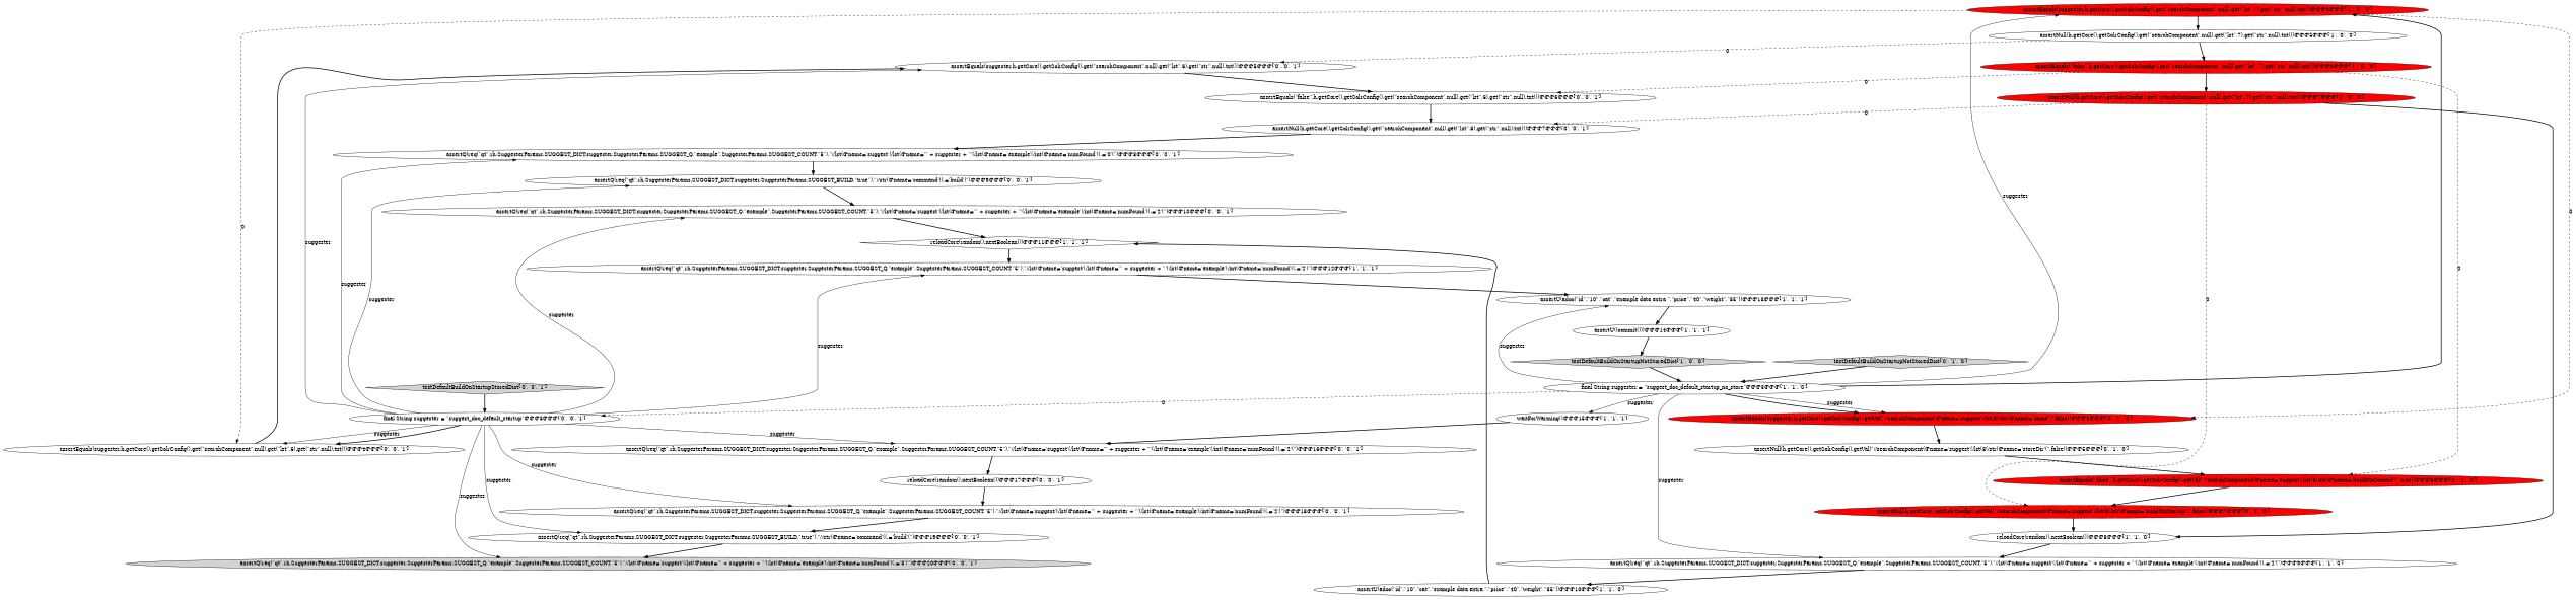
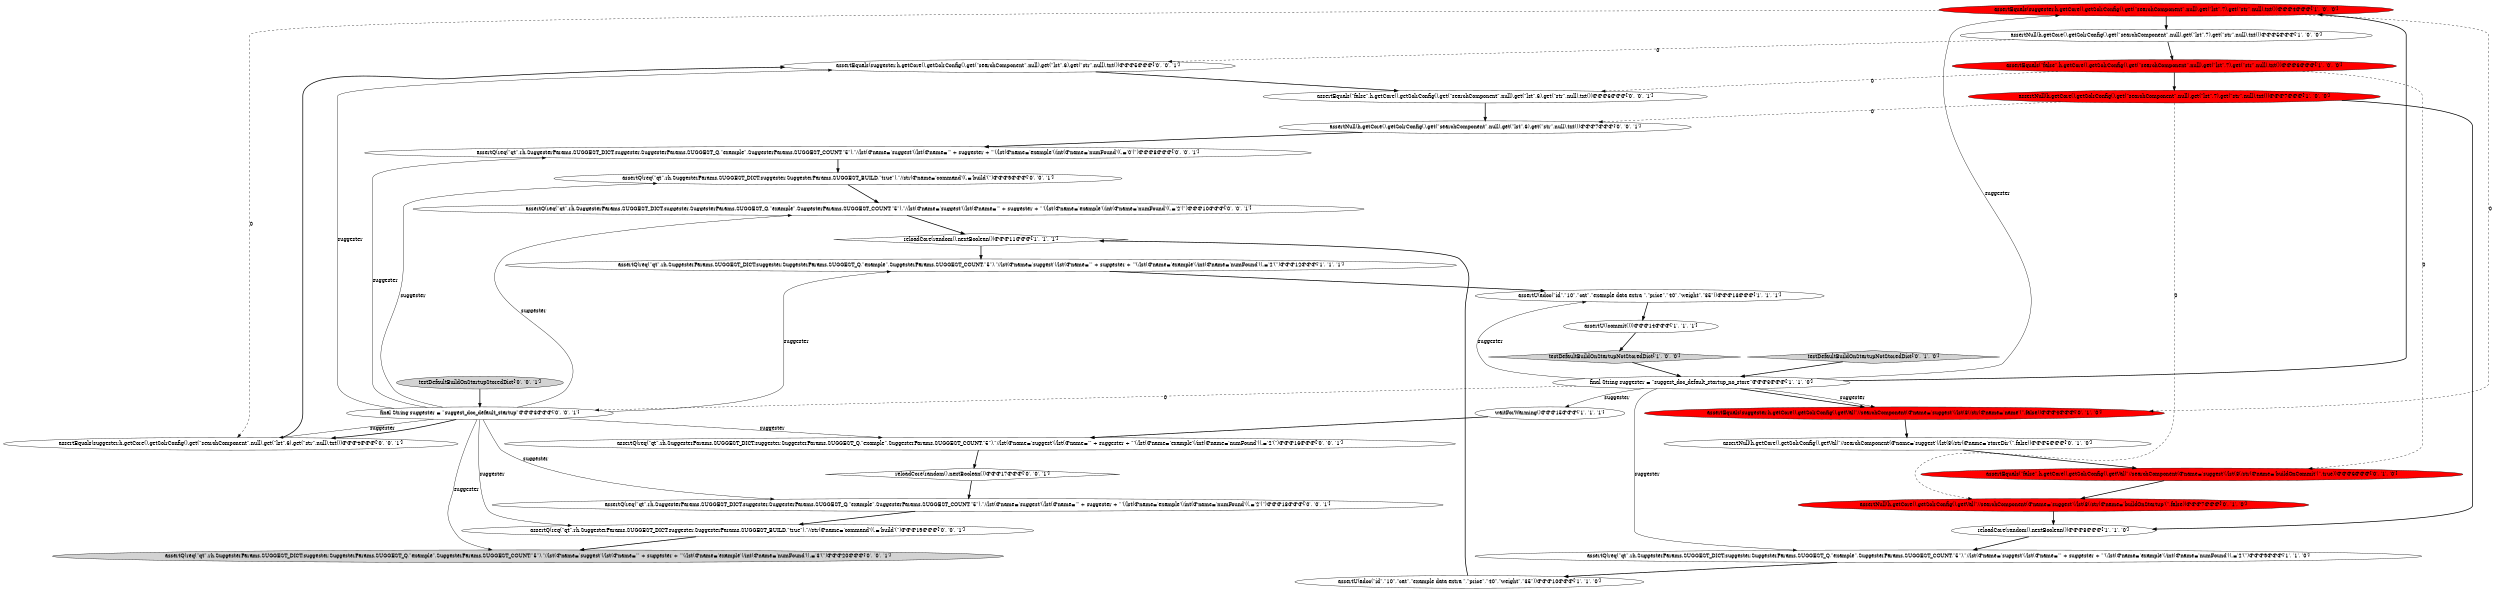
  digraph {
    node [fillcolor=white shape=ellipse style=filled]
    edge [style=bold]
    n1 [fillcolor=red label="assertEquals(suggester,h.getCore().getSolrConfig().get(\"searchComponent\",null).get(\"lst\",7).get(\"str\",null).txt())@@@4@@@['1', '0', '0']"]
    n2 [label="assertNull(h.getCore().getSolrConfig().get(\"searchComponent\",null).get(\"lst\",7).get(\"str\",null).txt())@@@5@@@['1', '0', '0']"]
    n3 [label="assertEquals(suggester,h.getCore().getSolrConfig().get(\"searchComponent\",null).get(\"lst\",6).get(\"str\",null).txt())@@@4@@@['0', '0', '1']"]
    n4 [fillcolor=red label="assertEquals(suggester,h.getCore().getSolrConfig().getVal(\"//searchComponent(@name='suggest'(/lst(8(/str(@name='name'(\",false))@@@4@@@['0', '1', '0']"]
    n5 [label="assertEquals(suggester,h.getCore().getSolrConfig().get(\"searchComponent\",null).get(\"lst\",6).get(\"str\",null).txt())@@@5@@@['0', '0', '1']"]
    n6 [fillcolor=red label="assertEquals(\"false\",h.getCore().getSolrConfig().get(\"searchComponent\",null).get(\"lst\",7).get(\"str\",null).txt())@@@6@@@['1', '0', '0']"]
    n7 [label="assertNull(h.getCore().getSolrConfig().getVal(\"//searchComponent(@name='suggest'(/lst(8(/str(@name='storeDir'(\",false))@@@5@@@['0', '1', '0']"]
    n8 [label="reloadCore(random().nextBoolean())@@@8@@@['1', '1', '0']"]
    n9 [label="assertQ(req(\"qt\",rh,SuggesterParams.SUGGEST_DICT,suggester,SuggesterParams.SUGGEST_Q,\"example\",SuggesterParams.SUGGEST_COUNT,\"5\"),\"//lst(@name='suggest'(/lst(@name='\" + suggester + \"'(/lst(@name='example'(/int(@name='numFound'((.='2'(\")@@@9@@@['1', '1', '0']"]
    n10 [label="assertU(adoc(\"id\",\"10\",\"cat\",\"example data extra \",\"price\",\"40\",\"weight\",\"35\"))@@@10@@@['1', '1', '0']"]
    n11 [label="assertQ(req(\"qt\",rh,SuggesterParams.SUGGEST_DICT,suggester,SuggesterParams.SUGGEST_BUILD,\"true\"),\"//str(@name='command'((.='build'(\")@@@19@@@['0', '0', '1']"]
    n12 [fillcolor=lightgray label="assertQ(req(\"qt\",rh,SuggesterParams.SUGGEST_DICT,suggester,SuggesterParams.SUGGEST_Q,\"example\",SuggesterParams.SUGGEST_COUNT,\"5\"),\"//lst(@name='suggest'(/lst(@name='\" + suggester + \"'(/lst(@name='example'(/int(@name='numFound'((.='3'(\")@@@20@@@['0', '0', '1']"]
-   n13 [fillcolor=lightgray label="testDefaultBuildOnStartupStoredDict['0', '0', '1']" shape=diamond]
+   n13 [fillcolor=lightgray label="testDefaultBuildOnStartupStoredDict['0', '0', '1']"]
    n14 [label="final String suggester = \"suggest_doc_default_startup\"@@@3@@@['0', '0', '1']"]
    n15 [label="assertQ(req(\"qt\",rh,SuggesterParams.SUGGEST_DICT,suggester,SuggesterParams.SUGGEST_Q,\"example\",SuggesterParams.SUGGEST_COUNT,\"5\"),\"//lst(@name='suggest'(/lst(@name='\" + suggester + \"'(/lst(@name='example'(/int(@name='numFound'((.='2'(\")@@@18@@@['0', '0', '1']"]
    n16 [label="assertQ(req(\"qt\",rh,SuggesterParams.SUGGEST_DICT,suggester,SuggesterParams.SUGGEST_Q,\"example\",SuggesterParams.SUGGEST_COUNT,\"5\"),\"//lst(@name='suggest'(/lst(@name='\" + suggester + \"'(/lst(@name='example'(/int(@name='numFound'((.='2'(\")@@@10@@@['0', '0', '1']"]
    n17 [label="assertQ(req(\"qt\",rh,SuggesterParams.SUGGEST_DICT,suggester,SuggesterParams.SUGGEST_BUILD,\"true\"),\"//str(@name='command'((.='build'(\")@@@9@@@['0', '0', '1']"]
    n18 [label="assertQ(req(\"qt\",rh,SuggesterParams.SUGGEST_DICT,suggester,SuggesterParams.SUGGEST_Q,\"example\",SuggesterParams.SUGGEST_COUNT,\"5\"),\"//lst(@name='suggest'(/lst(@name='\" + suggester + \"'(/lst(@name='example'(/int(@name='numFound'((.='2'(\")@@@12@@@['1', '1', '1']"]
    n19 [label="assertQ(req(\"qt\",rh,SuggesterParams.SUGGEST_DICT,suggester,SuggesterParams.SUGGEST_Q,\"example\",SuggesterParams.SUGGEST_COUNT,\"5\"),\"//lst(@name='suggest'(/lst(@name='\" + suggester + \"'(/lst(@name='example'(/int(@name='numFound'((.='2'(\")@@@16@@@['0', '0', '1']"]
    n20 [label="assertQ(req(\"qt\",rh,SuggesterParams.SUGGEST_DICT,suggester,SuggesterParams.SUGGEST_Q,\"example\",SuggesterParams.SUGGEST_COUNT,\"5\"),\"//lst(@name='suggest'(/lst(@name='\" + suggester + \"'(/lst(@name='example'(/int(@name='numFound'((.='0'(\")@@@8@@@['0', '0', '1']"]
    n21 [label="reloadCore(random().nextBoolean())@@@11@@@['1', '1', '1']" shape=diamond]
    n22 [label="assertEquals(\"false\",h.getCore().getSolrConfig().get(\"searchComponent\",null).get(\"lst\",6).get(\"str\",null).txt())@@@6@@@['0', '0', '1']"]
    n23 [label="assertU(adoc(\"id\",\"10\",\"cat\",\"example data extra \",\"price\",\"40\",\"weight\",\"35\"))@@@13@@@['1', '1', '1']"]
-   n24 [label="reloadCore(random().nextBoolean())@@@17@@@['0', '0', '1']"]
+   n24 [label="reloadCore(random().nextBoolean())@@@17@@@['0', '0', '1']" shape=diamond]
    n25 [label="assertU((commit()))@@@14@@@['1', '1', '1']"]
    n26 [fillcolor=lightgray label="testDefaultBuildOnStartupNotStoredDict['1', '0', '0']" shape=diamond]
    n27 [label="waitForWarming()@@@15@@@['1', '1', '1']"]
    n28 [fillcolor=red label="assertNull(h.getCore().getSolrConfig().getVal(\"//searchComponent(@name='suggest'(/lst(8(/str(@name='buildOnStartup'(\",false))@@@7@@@['0', '1', '0']"]
    n29 [label="final String suggester = \"suggest_doc_default_startup_no_store\"@@@3@@@['1', '1', '0']"]
    n30 [fillcolor=red label="assertNull(h.getCore().getSolrConfig().get(\"searchComponent\",null).get(\"lst\",7).get(\"str\",null).txt())@@@7@@@['1', '0', '0']"]
    n31 [fillcolor=red label="assertEquals(\"false\",h.getCore().getSolrConfig().getVal(\"//searchComponent(@name='suggest'(/lst(8(/str(@name='buildOnCommit'(\",true))@@@6@@@['0', '1', '0']"]
    n32 [label="assertNull(h.getCore().getSolrConfig().get(\"searchComponent\",null).get(\"lst\",6).get(\"str\",null).txt())@@@7@@@['0', '0', '1']"]
    n33 [fillcolor=lightgray label="testDefaultBuildOnStartupNotStoredDict['0', '1', '0']" shape=diamond]
    n1 -> n2
    n1 -> n3 [label=0 style=dashed]
    n1 -> n4 [label=0 style=dashed]
    n2 -> n5 [label=0 style=dashed]
    n2 -> n6
    n3 -> n5
    n4 -> n7
    n5 -> n22
    n6 -> n22 [label=0 style=dashed]
    n6 -> n30
    n6 -> n31 [label=0 style=dashed]
    n7 -> n31
    n8 -> n9
    n9 -> n10
    n10 -> n21
    n11 -> n12
    n13 -> n14
    n14 -> n3 [label=suggester style=solid]
    n14 -> n3
    n14 -> n5 [label=suggester style=solid]
    n14 -> n11 [label=suggester style=solid]
    n14 -> n12 [label=suggester style=solid]
    n14 -> n15 [label=suggester style=solid]
    n14 -> n16 [label=suggester style=solid]
    n14 -> n17 [label=suggester style=solid]
    n14 -> n18 [label=suggester style=solid]
    n14 -> n19 [label=suggester style=solid]
    n14 -> n20 [label=suggester style=solid]
    n15 -> n11
    n16 -> n21
    n17 -> n16
    n18 -> n23
    n19 -> n24
    n20 -> n17
    n21 -> n18
    n22 -> n32
    n23 -> n25
    n24 -> n15
    n25 -> n26
    n26 -> n29
    n27 -> n19
    n28 -> n8
    n29 -> n1 [label=suggester style=solid]
    n29 -> n1
    n29 -> n4
    n29 -> n4 [label=suggester style=solid]
    n29 -> n9 [label=suggester style=solid]
    n29 -> n14 [label=0 style=dashed]
    n29 -> n23 [label=suggester style=solid]
    n29 -> n27 [label=suggester style=solid]
    n30 -> n8
    n30 -> n28 [label=0 style=dashed]
    n30 -> n32 [label=0 style=dashed]
    n31 -> n28
    n32 -> n20
    n33 -> n29
  }
